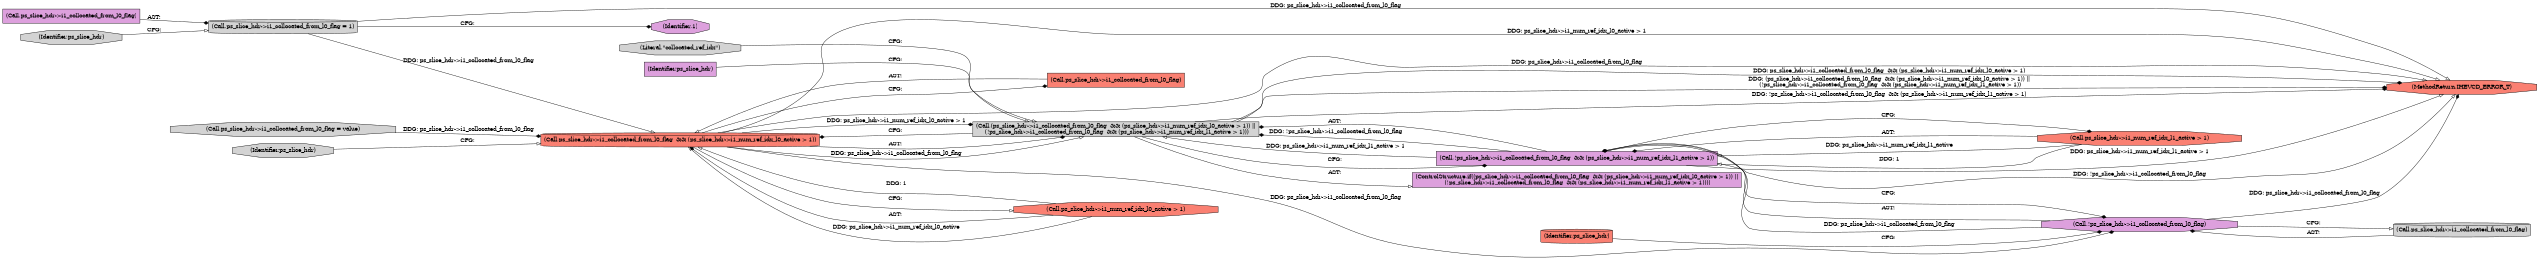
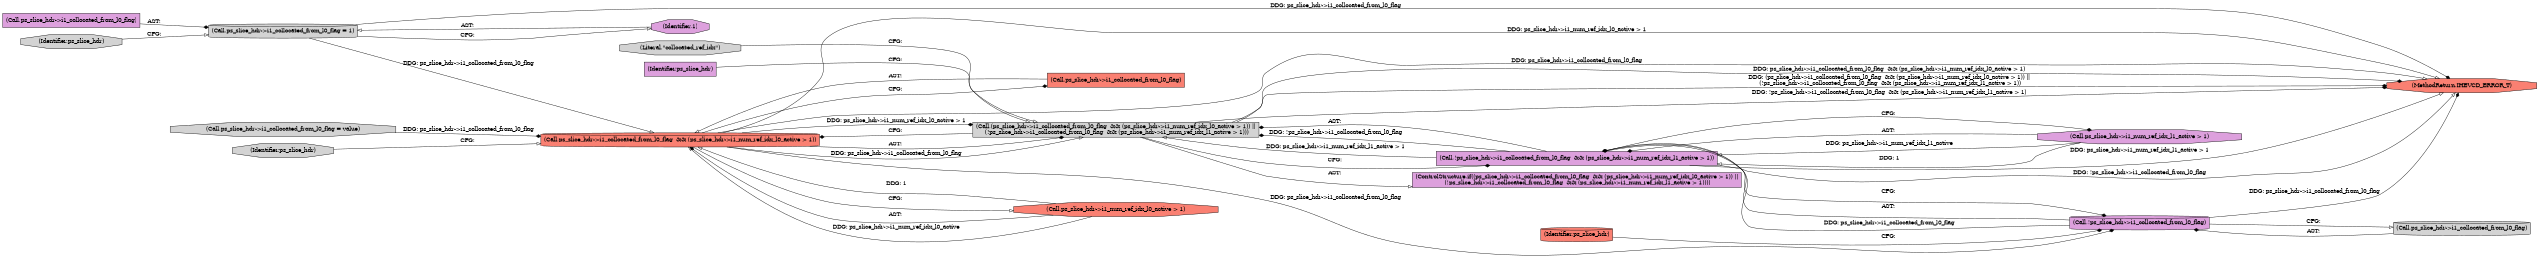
  digraph {
    rankdir=LR
    node [fillcolor=lightgrey shape=octagon style=filled]
    edge [arrowhead=diamond]
    n1 [label="(Call,ps_slice_hdr->i1_collocated_from_l0_flag = 1)" shape=cylinder]
    n2 [fillcolor=salmon label="(Call,ps_slice_hdr->i1_collocated_from_l0_flag  && (ps_slice_hdr->i1_num_ref_idx_l0_active > 1))" shape=cylinder]
    n3 [fillcolor=salmon label="(MethodReturn,IHEVCD_ERROR_T)"]
    n4 [fillcolor=plum label="(Identifier,1)"]
    n5 [label="(Call,(ps_slice_hdr->i1_collocated_from_l0_flag  && (ps_slice_hdr->i1_num_ref_idx_l0_active > 1)) ||\n (!ps_slice_hdr->i1_collocated_from_l0_flag  && (ps_slice_hdr->i1_num_ref_idx_l1_active > 1)))" shape=box]
-   n6 [fillcolor=plum label="(Call,!ps_slice_hdr->i1_collocated_from_l0_flag)"]
+   n6 [fillcolor=plum label="(Call,!ps_slice_hdr->i1_collocated_from_l0_flag)" shape=cylinder]
    n7 [fillcolor=salmon label="(Call,ps_slice_hdr->i1_collocated_from_l0_flag)" shape=box]
    n8 [fillcolor=salmon label="(Call,ps_slice_hdr->i1_num_ref_idx_l0_active > 1)"]
    n9 [fillcolor=plum label="(Call,!ps_slice_hdr->i1_collocated_from_l0_flag  && (ps_slice_hdr->i1_num_ref_idx_l1_active > 1))" shape=box]
    n10 [fillcolor=plum label="(ControlStructure,if((ps_slice_hdr->i1_collocated_from_l0_flag  && (ps_slice_hdr->i1_num_ref_idx_l0_active > 1)) ||\n (!ps_slice_hdr->i1_collocated_from_l0_flag  && (ps_slice_hdr->i1_num_ref_idx_l1_active > 1))))" shape=box]
    n11 [label="(Call,ps_slice_hdr->i1_collocated_from_l0_flag)" shape=cylinder]
-   n12 [fillcolor=salmon label="(Call,ps_slice_hdr->i1_num_ref_idx_l1_active > 1)"]
+   n12 [fillcolor=plum label="(Call,ps_slice_hdr->i1_num_ref_idx_l1_active > 1)"]
    n13 [fillcolor=plum label="(Identifier,ps_slice_hdr)" shape=box]
    n14 [label="(Call,ps_slice_hdr->i1_collocated_from_l0_flag = value)"]
    n15 [fillcolor=plum label="(Call,ps_slice_hdr->i1_collocated_from_l0_flag)" shape=box]
    n16 [label="(Identifier,ps_slice_hdr)"]
    n17 [fillcolor=salmon label="(Identifier,ps_slice_hdr)" shape=cylinder]
    n18 [label="(Literal,\"collocated_ref_idx\")"]
    n19 [label="(Identifier,ps_slice_hdr)"]
    n1 -> n2 [arrowhead=onormal label="DDG: ps_slice_hdr->i1_collocated_from_l0_flag"]
-   n1 -> n3 [arrowhead=onormal label="DDG: ps_slice_hdr->i1_collocated_from_l0_flag"]
-   n1 -> n4 [label="CFG: "]
+   n1 -> n3 [label="DDG: ps_slice_hdr->i1_collocated_from_l0_flag"]
+   n1 -> n4 [arrowhead=onormal label="CFG: "]
    n2 -> n3 [arrowhead=onormal label="DDG: ps_slice_hdr->i1_collocated_from_l0_flag"]
    n2 -> n3 [arrowhead=onormal label="DDG: ps_slice_hdr->i1_num_ref_idx_l0_active > 1"]
    n2 -> n5 [label="AST: "]
    n2 -> n5 [arrowhead=onormal label="DDG: ps_slice_hdr->i1_collocated_from_l0_flag"]
    n2 -> n5 [label="DDG: ps_slice_hdr->i1_num_ref_idx_l0_active > 1"]
    n2 -> n6 [label="DDG: ps_slice_hdr->i1_collocated_from_l0_flag"]
    n2 -> n7 [label="CFG: "]
    n2 -> n8 [arrowhead=onormal label="CFG: "]
+   n4 -> n1 [arrowhead=onormal label="AST: "]
    n5 -> n2 [label="CFG: "]
    n5 -> n3 [label="DDG: (ps_slice_hdr->i1_collocated_from_l0_flag  && (ps_slice_hdr->i1_num_ref_idx_l0_active > 1)) ||\n (!ps_slice_hdr->i1_collocated_from_l0_flag  && (ps_slice_hdr->i1_num_ref_idx_l1_active > 1))"]
    n5 -> n3 [label="DDG: !ps_slice_hdr->i1_collocated_from_l0_flag  && (ps_slice_hdr->i1_num_ref_idx_l1_active > 1)"]
    n5 -> n3 [label="DDG: ps_slice_hdr->i1_collocated_from_l0_flag  && (ps_slice_hdr->i1_num_ref_idx_l0_active > 1)"]
    n5 -> n9 [label="CFG: "]
    n5 -> n10 [arrowhead=onormal label="AST: "]
    n6 -> n3 [label="DDG: ps_slice_hdr->i1_collocated_from_l0_flag"]
    n6 -> n9 [label="AST: "]
    n6 -> n9 [label="DDG: ps_slice_hdr->i1_collocated_from_l0_flag"]
    n6 -> n11 [arrowhead=onormal label="CFG: "]
    n7 -> n2 [arrowhead=onormal label="AST: "]
    n8 -> n2 [label="AST: "]
    n8 -> n2 [arrowhead=onormal label="DDG: ps_slice_hdr->i1_num_ref_idx_l0_active"]
    n8 -> n2 [arrowhead=onormal label="DDG: 1"]
    n9 -> n3 [arrowhead=onormal label="DDG: ps_slice_hdr->i1_num_ref_idx_l1_active > 1"]
    n9 -> n3 [arrowhead=onormal label="DDG: !ps_slice_hdr->i1_collocated_from_l0_flag"]
    n9 -> n5 [label="AST: "]
    n9 -> n5 [label="DDG: !ps_slice_hdr->i1_collocated_from_l0_flag"]
    n9 -> n5 [arrowhead=onormal label="DDG: ps_slice_hdr->i1_num_ref_idx_l1_active > 1"]
    n9 -> n6 [label="CFG: "]
    n9 -> n12 [label="CFG: "]
    n11 -> n6 [label="AST: "]
    n12 -> n9 [label="AST: "]
    n12 -> n9 [arrowhead=onormal label="DDG: ps_slice_hdr->i1_num_ref_idx_l1_active"]
    n12 -> n9 [arrowhead=onormal label="DDG: 1"]
    n13 -> n5 [arrowhead=onormal label="CFG: "]
    n14 -> n2 [label="DDG: ps_slice_hdr->i1_collocated_from_l0_flag"]
    n15 -> n1 [label="AST: "]
    n16 -> n2 [arrowhead=onormal label="CFG: "]
    n17 -> n6 [label="CFG: "]
    n18 -> n5 [arrowhead=onormal label="CFG: "]
    n19 -> n1 [arrowhead=onormal label="CFG: "]
  }
